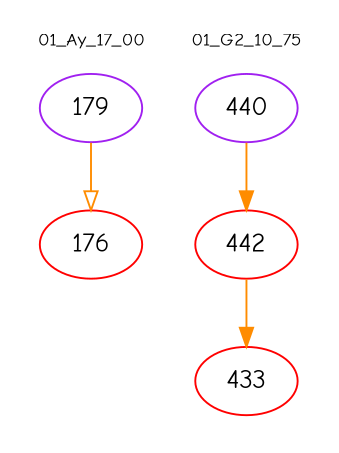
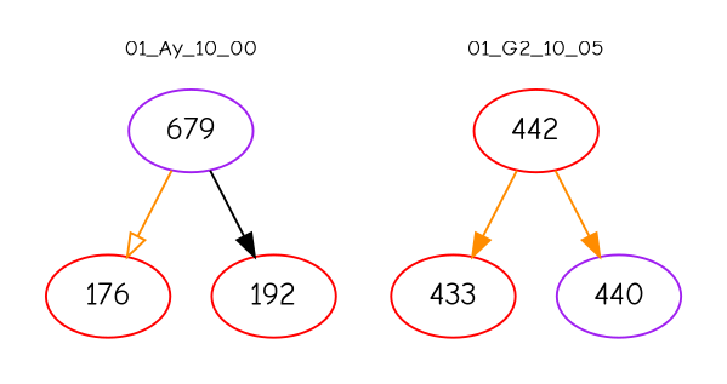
  digraph {
    fontname="Comic Neue"
    node [color=red fontname="Comic Neue"]
    edge [arrowhead=normal color=darkorange fontname="Comic Neue"]
-   n1 [color=purple label=179]
+   n1 [color=purple label=679]
    n2 [label=176]
+   n3 [label=192]
    n4 [label=442]
    n5 [label=433]
    n6 [color=purple label=440]
    subgraph cluster_1 {
      color=white
      fontsize=10
-     label="01_Ay_17_00"
+     label="01_Ay_10_00"
      n1
      n2
+     n3
    }
    subgraph cluster_2 {
      color=white
      fontsize=10
-     label="01_G2_10_75"
+     label="01_G2_10_05"
      n4
      n5
      n6
    }
    n1 -> n2 [arrowhead=onormal]
+   n1 -> n3 [color=black]
    n4 -> n5
-   n6 -> n4
+   n4 -> n6
  }
